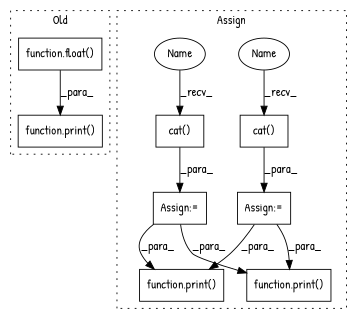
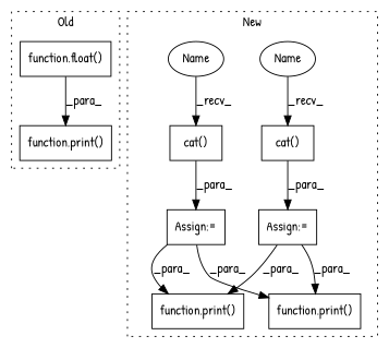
  digraph {
    fontname="Patrick Hand"
    node [a=75 l="6,1" shape=box fontname="Patrick Hand"]
    edge [fontname="Patrick Hand"]
    n1 [label="function.float()" s="1492,1629"]
    n2 [label="function.print()" s="1639,1676"]
    n3 [l="10,1" label="cat()" s="1540,1581"]
    n4 [a=68 l=3 label="Assign:=" s=1597]
    n5 [label="function.print()" s="2030,2109"]
    n6 [l="10,1" label="cat()" s="1444,1520"]
    n7 [label="function.print()" s="2119,2182"]
    n8 [a=68 l=3 label="Assign:=" s=1441]
    n9 [a=87 l=5 label=Name s=1444 shape=ellipse]
    n10 [a=87 l=5 label=Name s=1540 shape=ellipse]
    subgraph cluster_1 {
      label=Old
      style=dotted
      n1
      n2
    }
    subgraph cluster_2 {
-     label=Assign
+     label=New
      style=dotted
      n3
      n4
      n5
      n6
      n7
      n8
      n9
      n10
    }
    n1 -> n2 [label=_para_]
    n3 -> n4 [label=_para_]
    n4 -> n5 [label=_para_]
    n4 -> n7 [label=_para_]
    n6 -> n8 [label=_para_]
    n8 -> n5 [label=_para_]
    n8 -> n7 [label=_para_]
    n9 -> n6 [label=_recv_]
    n10 -> n3 [label=_recv_]
  }
